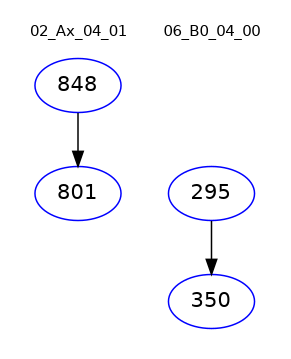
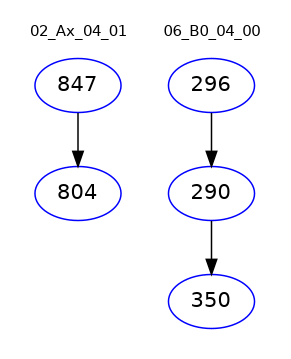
  digraph {
    fontname="DejaVu Sans"
    node [color=blue fontname="DejaVu Sans"]
    edge [color=black fontname="DejaVu Sans"]
-   n1 [label=848]
-   n2 [label=801]
-   n4 [label=295]
+   n1 [label=847]
+   n2 [label=804]
+   n3 [label=296]
+   n4 [label=290]
    n5 [label=350]
    subgraph cluster_1 {
      color=white
      fontsize=10
      label="02_Ax_04_01"
      n1
      n2
    }
    subgraph cluster_2 {
      color=white
      fontsize=10
      label="06_B0_04_00"
+     n3
      n4
      n5
    }
    n1 -> n2
+   n3 -> n4
    n4 -> n5
  }
